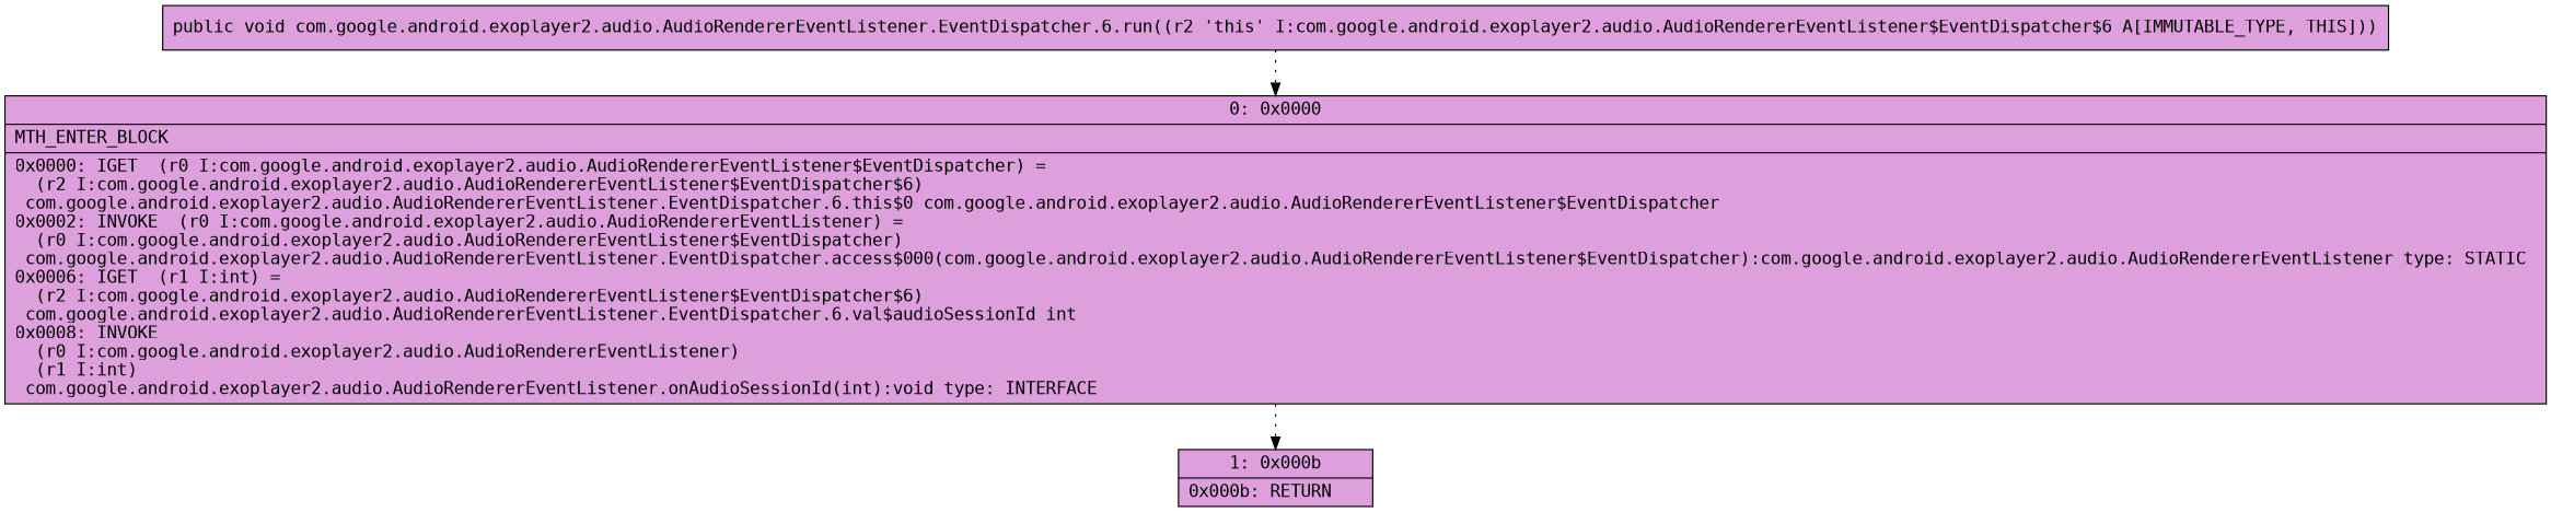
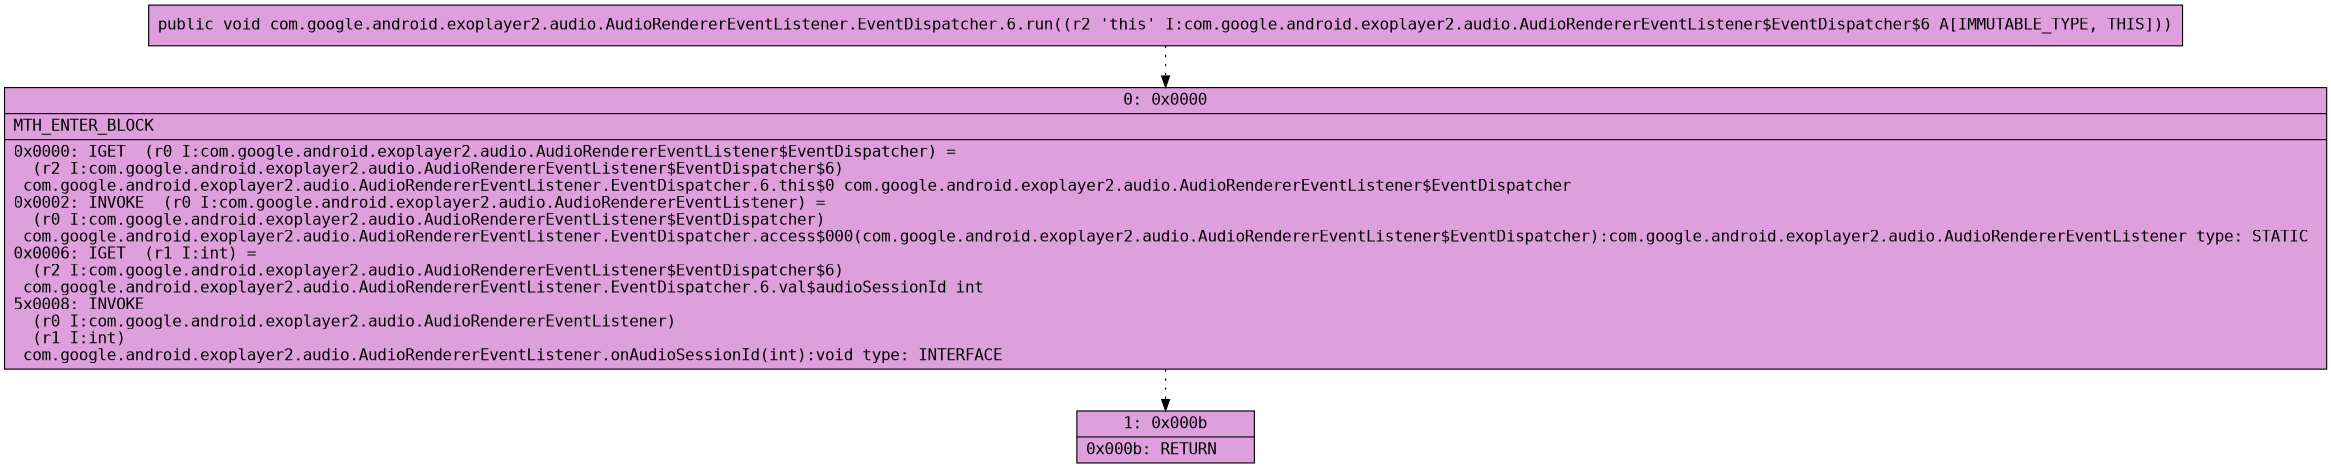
  digraph {
    fontname="DejaVu Sans Mono"
    node [shape=record style=filled fillcolor=plum fontname="DejaVu Sans Mono"]
    edge [style=dotted fontname="DejaVu Sans Mono"]
-   n1 [label="{0\:\ 0x0000|MTH_ENTER_BLOCK\l|0x0000: IGET  (r0 I:com.google.android.exoplayer2.audio.AudioRendererEventListener$EventDispatcher) = \l  (r2 I:com.google.android.exoplayer2.audio.AudioRendererEventListener$EventDispatcher$6)\l com.google.android.exoplayer2.audio.AudioRendererEventListener.EventDispatcher.6.this$0 com.google.android.exoplayer2.audio.AudioRendererEventListener$EventDispatcher \l0x0002: INVOKE  (r0 I:com.google.android.exoplayer2.audio.AudioRendererEventListener) = \l  (r0 I:com.google.android.exoplayer2.audio.AudioRendererEventListener$EventDispatcher)\l com.google.android.exoplayer2.audio.AudioRendererEventListener.EventDispatcher.access$000(com.google.android.exoplayer2.audio.AudioRendererEventListener$EventDispatcher):com.google.android.exoplayer2.audio.AudioRendererEventListener type: STATIC \l0x0006: IGET  (r1 I:int) = \l  (r2 I:com.google.android.exoplayer2.audio.AudioRendererEventListener$EventDispatcher$6)\l com.google.android.exoplayer2.audio.AudioRendererEventListener.EventDispatcher.6.val$audioSessionId int \l0x0008: INVOKE  \l  (r0 I:com.google.android.exoplayer2.audio.AudioRendererEventListener)\l  (r1 I:int)\l com.google.android.exoplayer2.audio.AudioRendererEventListener.onAudioSessionId(int):void type: INTERFACE \l}"]
+   n1 [label="{0\:\ 0x0000|MTH_ENTER_BLOCK\l|0x0000: IGET  (r0 I:com.google.android.exoplayer2.audio.AudioRendererEventListener$EventDispatcher) = \l  (r2 I:com.google.android.exoplayer2.audio.AudioRendererEventListener$EventDispatcher$6)\l com.google.android.exoplayer2.audio.AudioRendererEventListener.EventDispatcher.6.this$0 com.google.android.exoplayer2.audio.AudioRendererEventListener$EventDispatcher \l0x0002: INVOKE  (r0 I:com.google.android.exoplayer2.audio.AudioRendererEventListener) = \l  (r0 I:com.google.android.exoplayer2.audio.AudioRendererEventListener$EventDispatcher)\l com.google.android.exoplayer2.audio.AudioRendererEventListener.EventDispatcher.access$000(com.google.android.exoplayer2.audio.AudioRendererEventListener$EventDispatcher):com.google.android.exoplayer2.audio.AudioRendererEventListener type: STATIC \l0x0006: IGET  (r1 I:int) = \l  (r2 I:com.google.android.exoplayer2.audio.AudioRendererEventListener$EventDispatcher$6)\l com.google.android.exoplayer2.audio.AudioRendererEventListener.EventDispatcher.6.val$audioSessionId int \l5x0008: INVOKE  \l  (r0 I:com.google.android.exoplayer2.audio.AudioRendererEventListener)\l  (r1 I:int)\l com.google.android.exoplayer2.audio.AudioRendererEventListener.onAudioSessionId(int):void type: INTERFACE \l}"]
    n2 [label="{1\:\ 0x000b|0x000b: RETURN   \l}"]
    n3 [label="{public void com.google.android.exoplayer2.audio.AudioRendererEventListener.EventDispatcher.6.run((r2 'this' I:com.google.android.exoplayer2.audio.AudioRendererEventListener$EventDispatcher$6 A[IMMUTABLE_TYPE, THIS])) }"]
    n1 -> n2
    n3 -> n1
  }
